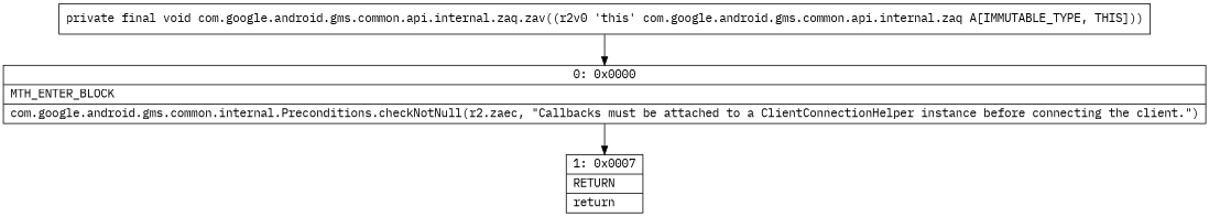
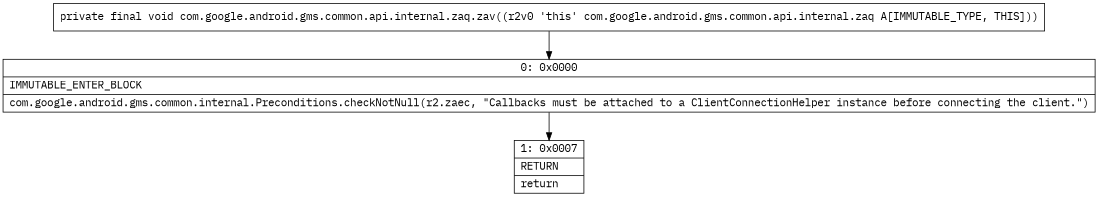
  digraph {
    fontname="IBM Plex Mono"
    node [shape=record fontname="IBM Plex Mono"]
    edge [fontname="IBM Plex Mono"]
-   n1 [label="{0\:\ 0x0000|MTH_ENTER_BLOCK\l|com.google.android.gms.common.internal.Preconditions.checkNotNull(r2.zaec, \"Callbacks must be attached to a ClientConnectionHelper instance before connecting the client.\")\l}"]
+   n1 [label="{0\:\ 0x0000|IMMUTABLE_ENTER_BLOCK\l|com.google.android.gms.common.internal.Preconditions.checkNotNull(r2.zaec, \"Callbacks must be attached to a ClientConnectionHelper instance before connecting the client.\")\l}"]
    n2 [label="{1\:\ 0x0007|RETURN\l|return\l}"]
    n3 [label="{private final void com.google.android.gms.common.api.internal.zaq.zav((r2v0 'this' com.google.android.gms.common.api.internal.zaq A[IMMUTABLE_TYPE, THIS])) }"]
    n1 -> n2
    n3 -> n1
  }
